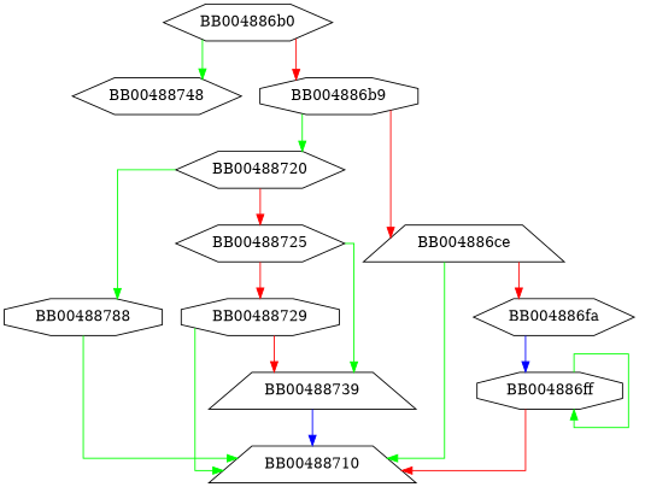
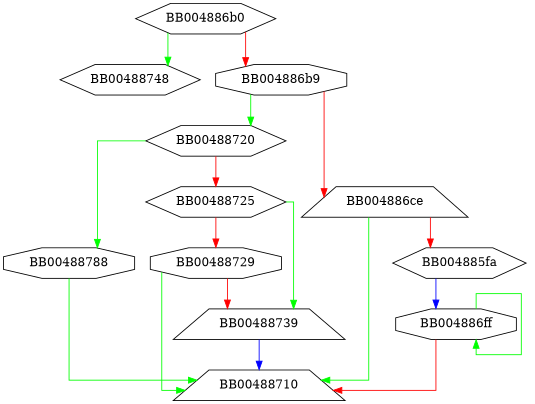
  digraph {
    splines=ortho
    node [shape=hexagon]
    edge [color=green]
    BB004886b0
    BB00488748
    BB004886b9 [shape=octagon]
    BB00488720
    BB004886ce [shape=trapezium]
    BB00488788 [shape=octagon]
    BB00488725
    BB00488710 [shape=trapezium]
-   BB004886fa
+   BB004886fa [label=BB004885fa]
    BB00488729 [shape=octagon]
    BB00488739 [shape=trapezium]
    BB004886ff [shape=octagon]
    BB004886b0 -> BB00488748
    BB004886b0 -> BB004886b9 [color=red]
    BB004886b9 -> BB00488720
    BB004886b9 -> BB004886ce [color=red]
    BB00488720 -> BB00488788
    BB00488720 -> BB00488725 [color=red]
    BB004886ce -> BB00488710
    BB004886ce -> BB004886fa [color=red]
    BB00488788 -> BB00488710
    BB00488725 -> BB00488729 [color=red]
    BB00488725 -> BB00488739
    BB004886fa -> BB004886ff [color=blue]
    BB00488729 -> BB00488710
    BB00488729 -> BB00488739 [color=red]
    BB00488739 -> BB00488710 [color=blue]
    BB004886ff -> BB00488710 [color=red]
    BB004886ff -> BB004886ff
  }
